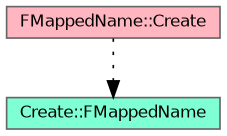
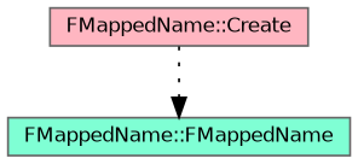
  digraph {
    rankdir=TB
    node [fontname=Helvetica fontsize=10 shape=box style=filled]
    n1 [color=gray40 fillcolor=lightpink fontcolor=black height=0.2 label="FMappedName::Create" width=0.4]
-   n2 [color=grey40 fillcolor=aquamarine height=0.2 label="Create::FMappedName" width=0.4]
+   n2 [color=grey40 fillcolor=aquamarine height=0.2 label="FMappedName::FMappedName" width=0.4]
    n1 -> n2 [color=black fontname=Helvetica fontsize=10 labelfontname=Helvetica labelfontsize=10 style=dotted]
  }
